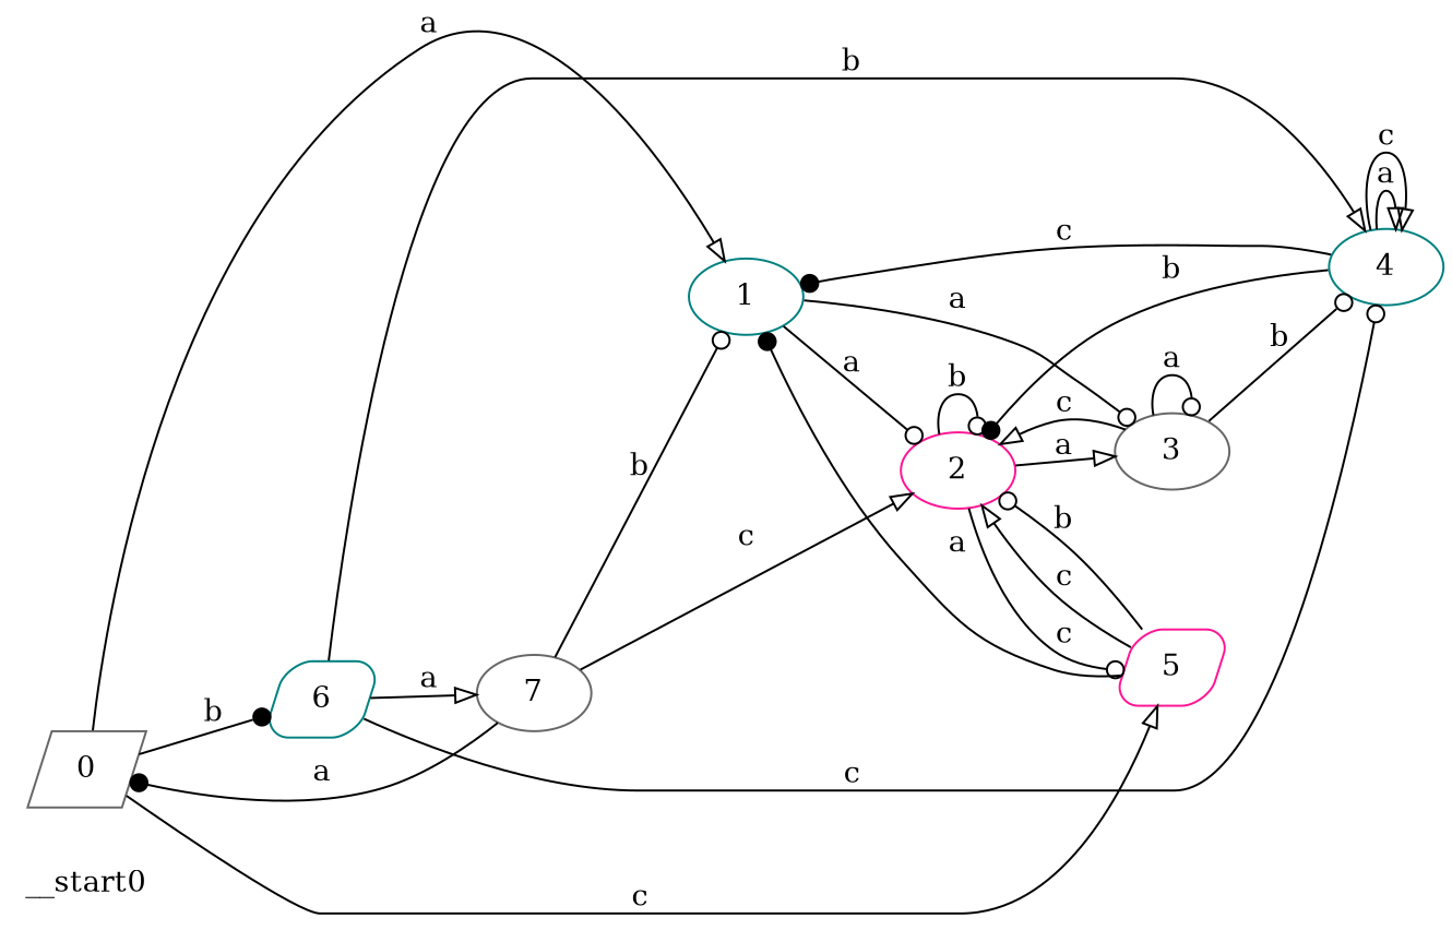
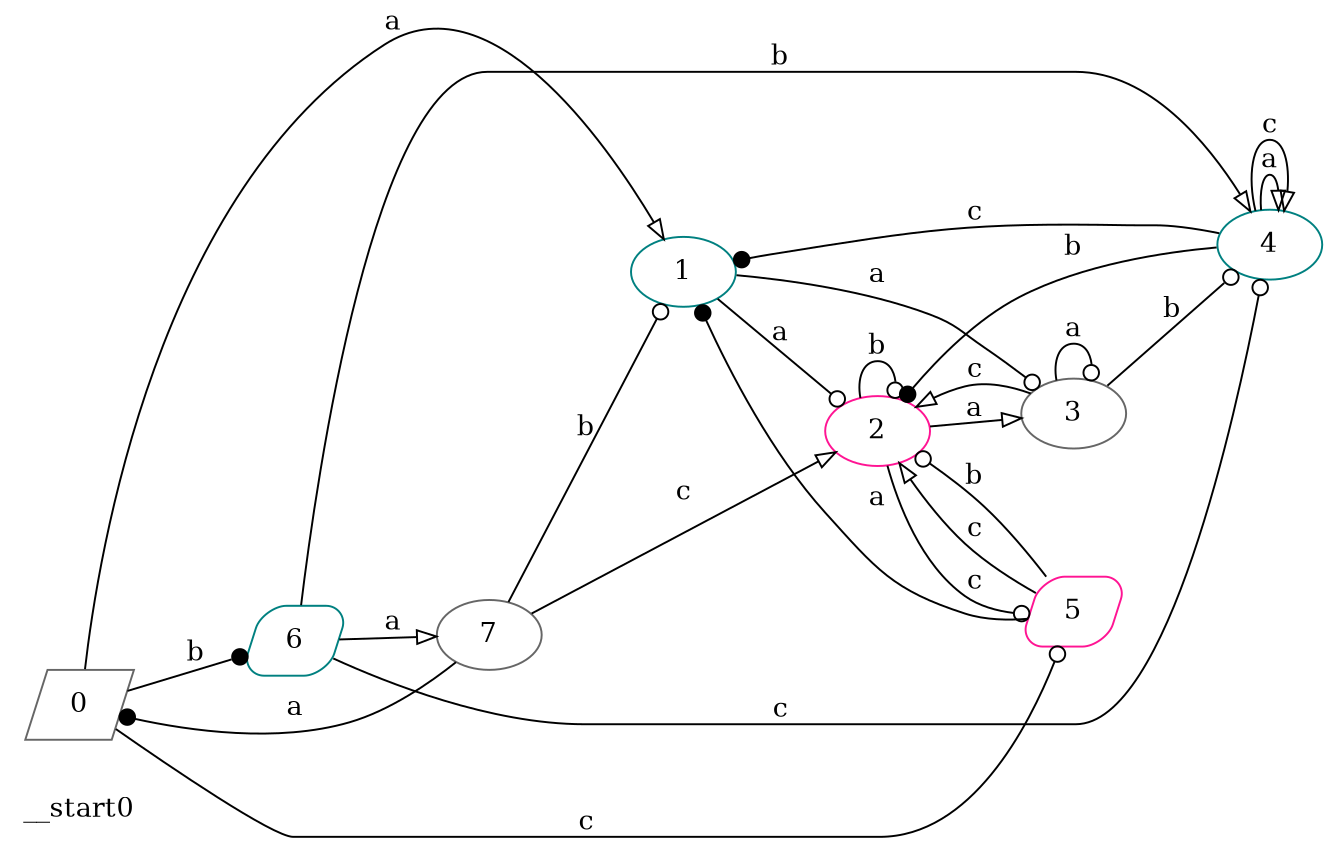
  digraph {
    rankdir=LR
    node [color=gray40 shape=ellipse fillcolor=white style="rounded,filled"]
    edge [arrowhead=odot]
    __start0 [shape=none fillcolor="" style=""]
    n2 [label=0 shape=parallelogram style=filled]
    n3 [color=teal label=1]
    n4 [color=deeppink label=5 shape=parallelogram]
    n5 [color=teal label=6 shape=parallelogram]
    n6 [color=deeppink label=2]
    n7 [label=3]
    n8 [color=teal label=4]
    n9 [label=7 style=filled]
    n2 -> n3 [arrowhead=onormal label=a]
-   n2 -> n4 [arrowhead=onormal label=c]
+   n2 -> n4 [label=c]
    n2 -> n5 [arrowhead=dot label=b]
    n3 -> n6 [label=a]
    n3 -> n7 [label=a]
    n4 -> n3 [arrowhead=dot label=a]
    n4 -> n6 [label=b]
    n4 -> n6 [arrowhead=onormal label=c]
    n5 -> n8 [arrowhead=onormal label=b]
    n5 -> n8 [label=c]
    n5 -> n9 [arrowhead=onormal label=a]
    n6 -> n4 [label=c]
    n6 -> n6 [label=b]
    n6 -> n7 [arrowhead=onormal label=a]
    n7 -> n6 [arrowhead=onormal label=c]
    n7 -> n7 [label=a]
    n7 -> n8 [label=b]
    n8 -> n3 [arrowhead=dot label=c]
    n8 -> n6 [arrowhead=dot label=b]
    n8 -> n8 [arrowhead=onormal label=a]
    n8 -> n8 [arrowhead=onormal label=c]
    n9 -> n2 [arrowhead=dot label=a]
    n9 -> n3 [label=b]
    n9 -> n6 [arrowhead=onormal label=c]
  }
